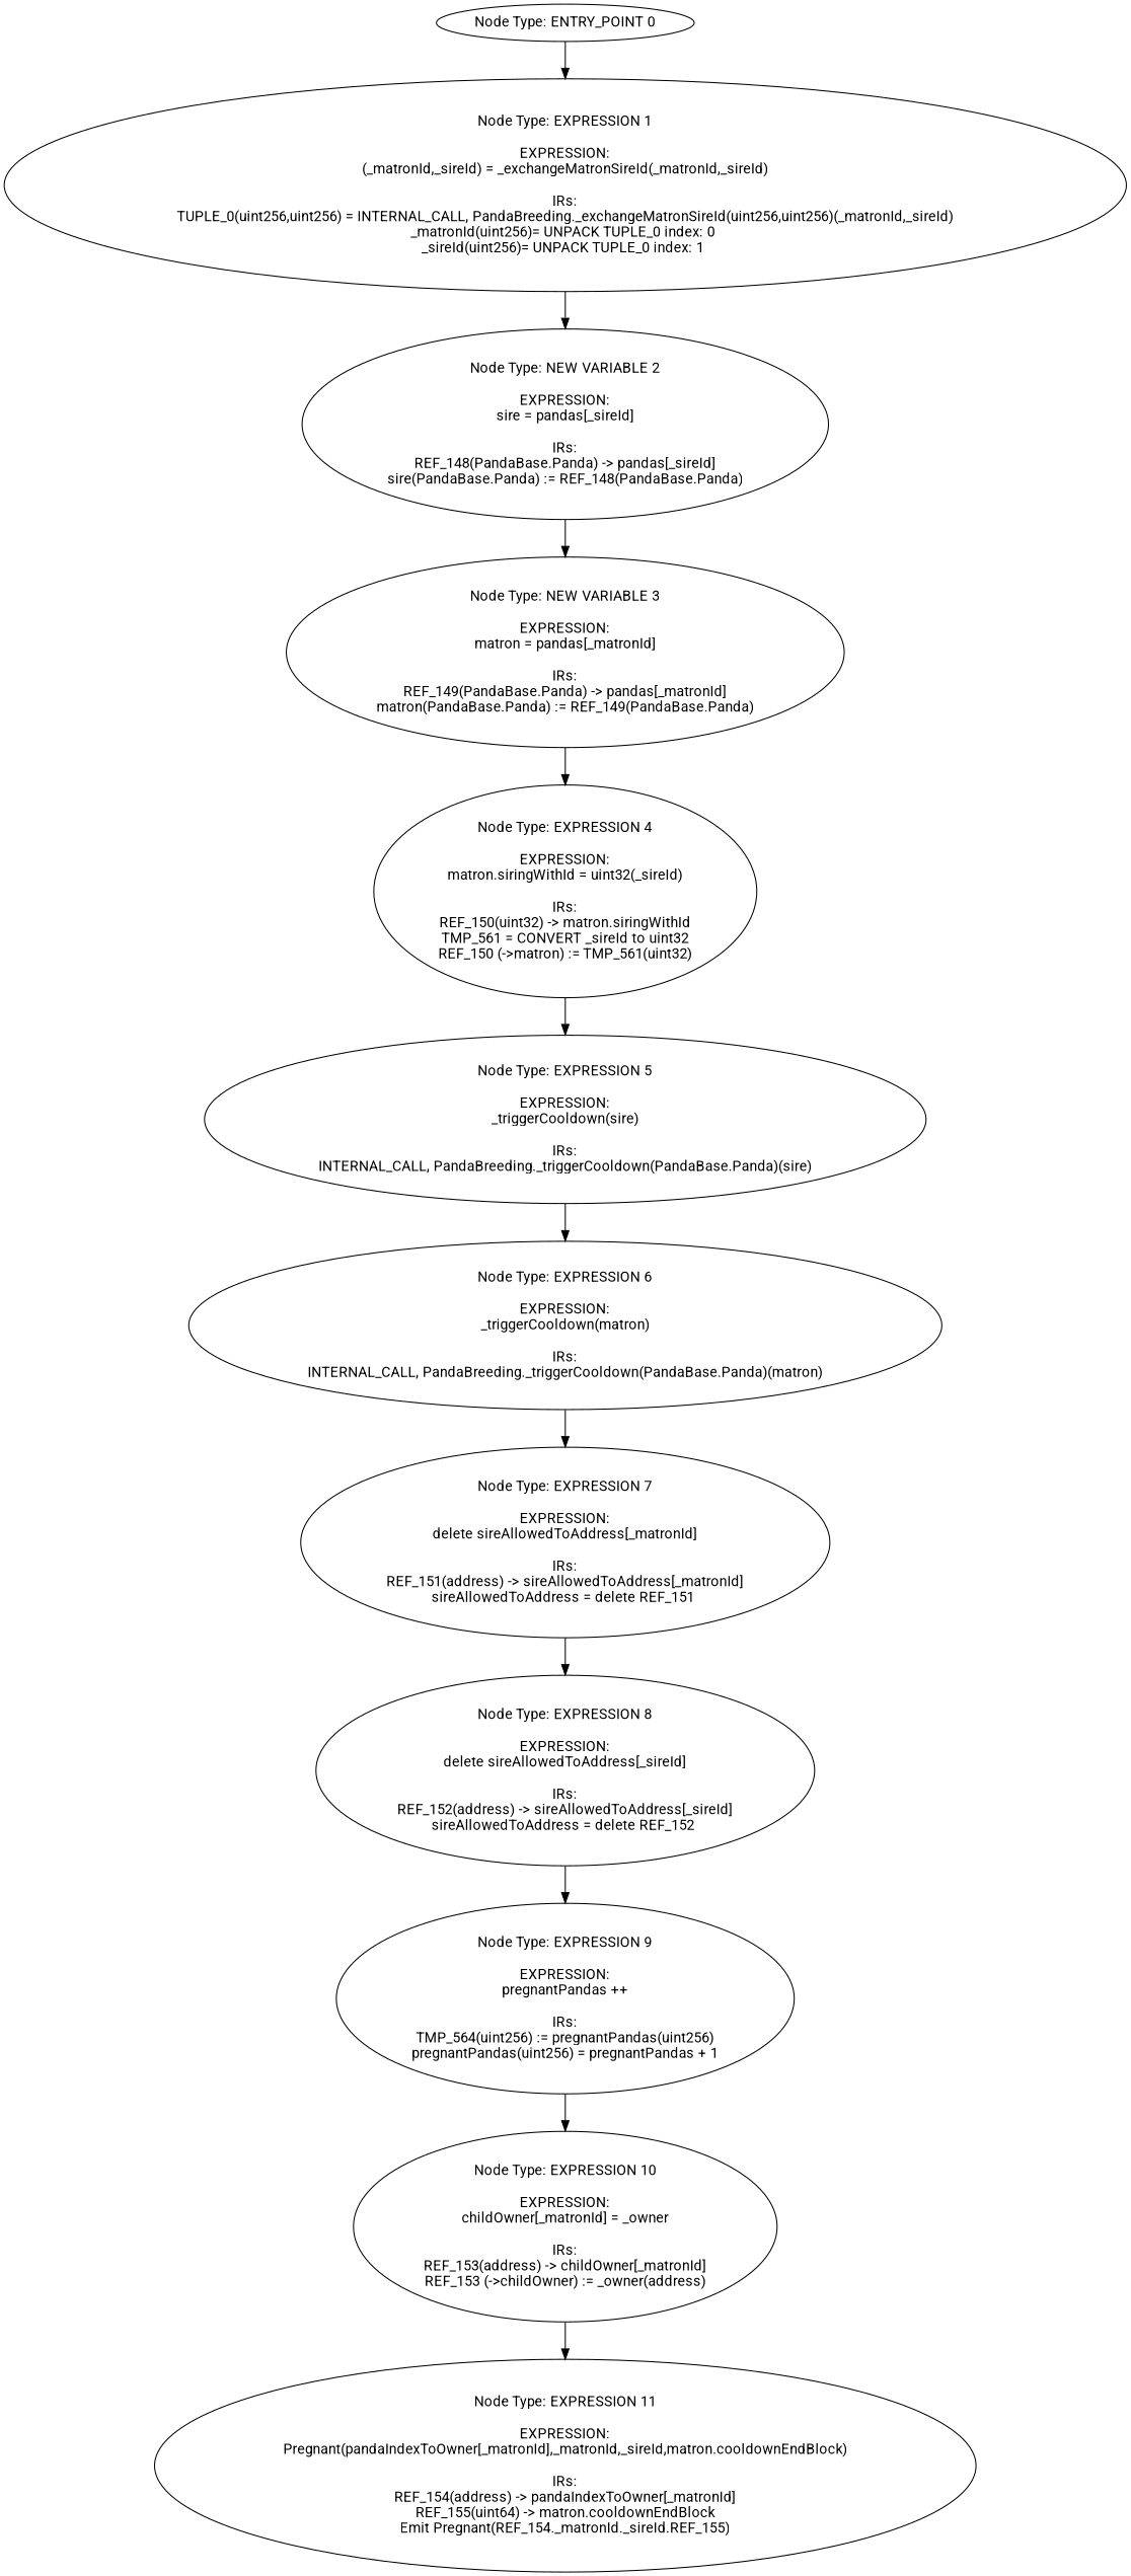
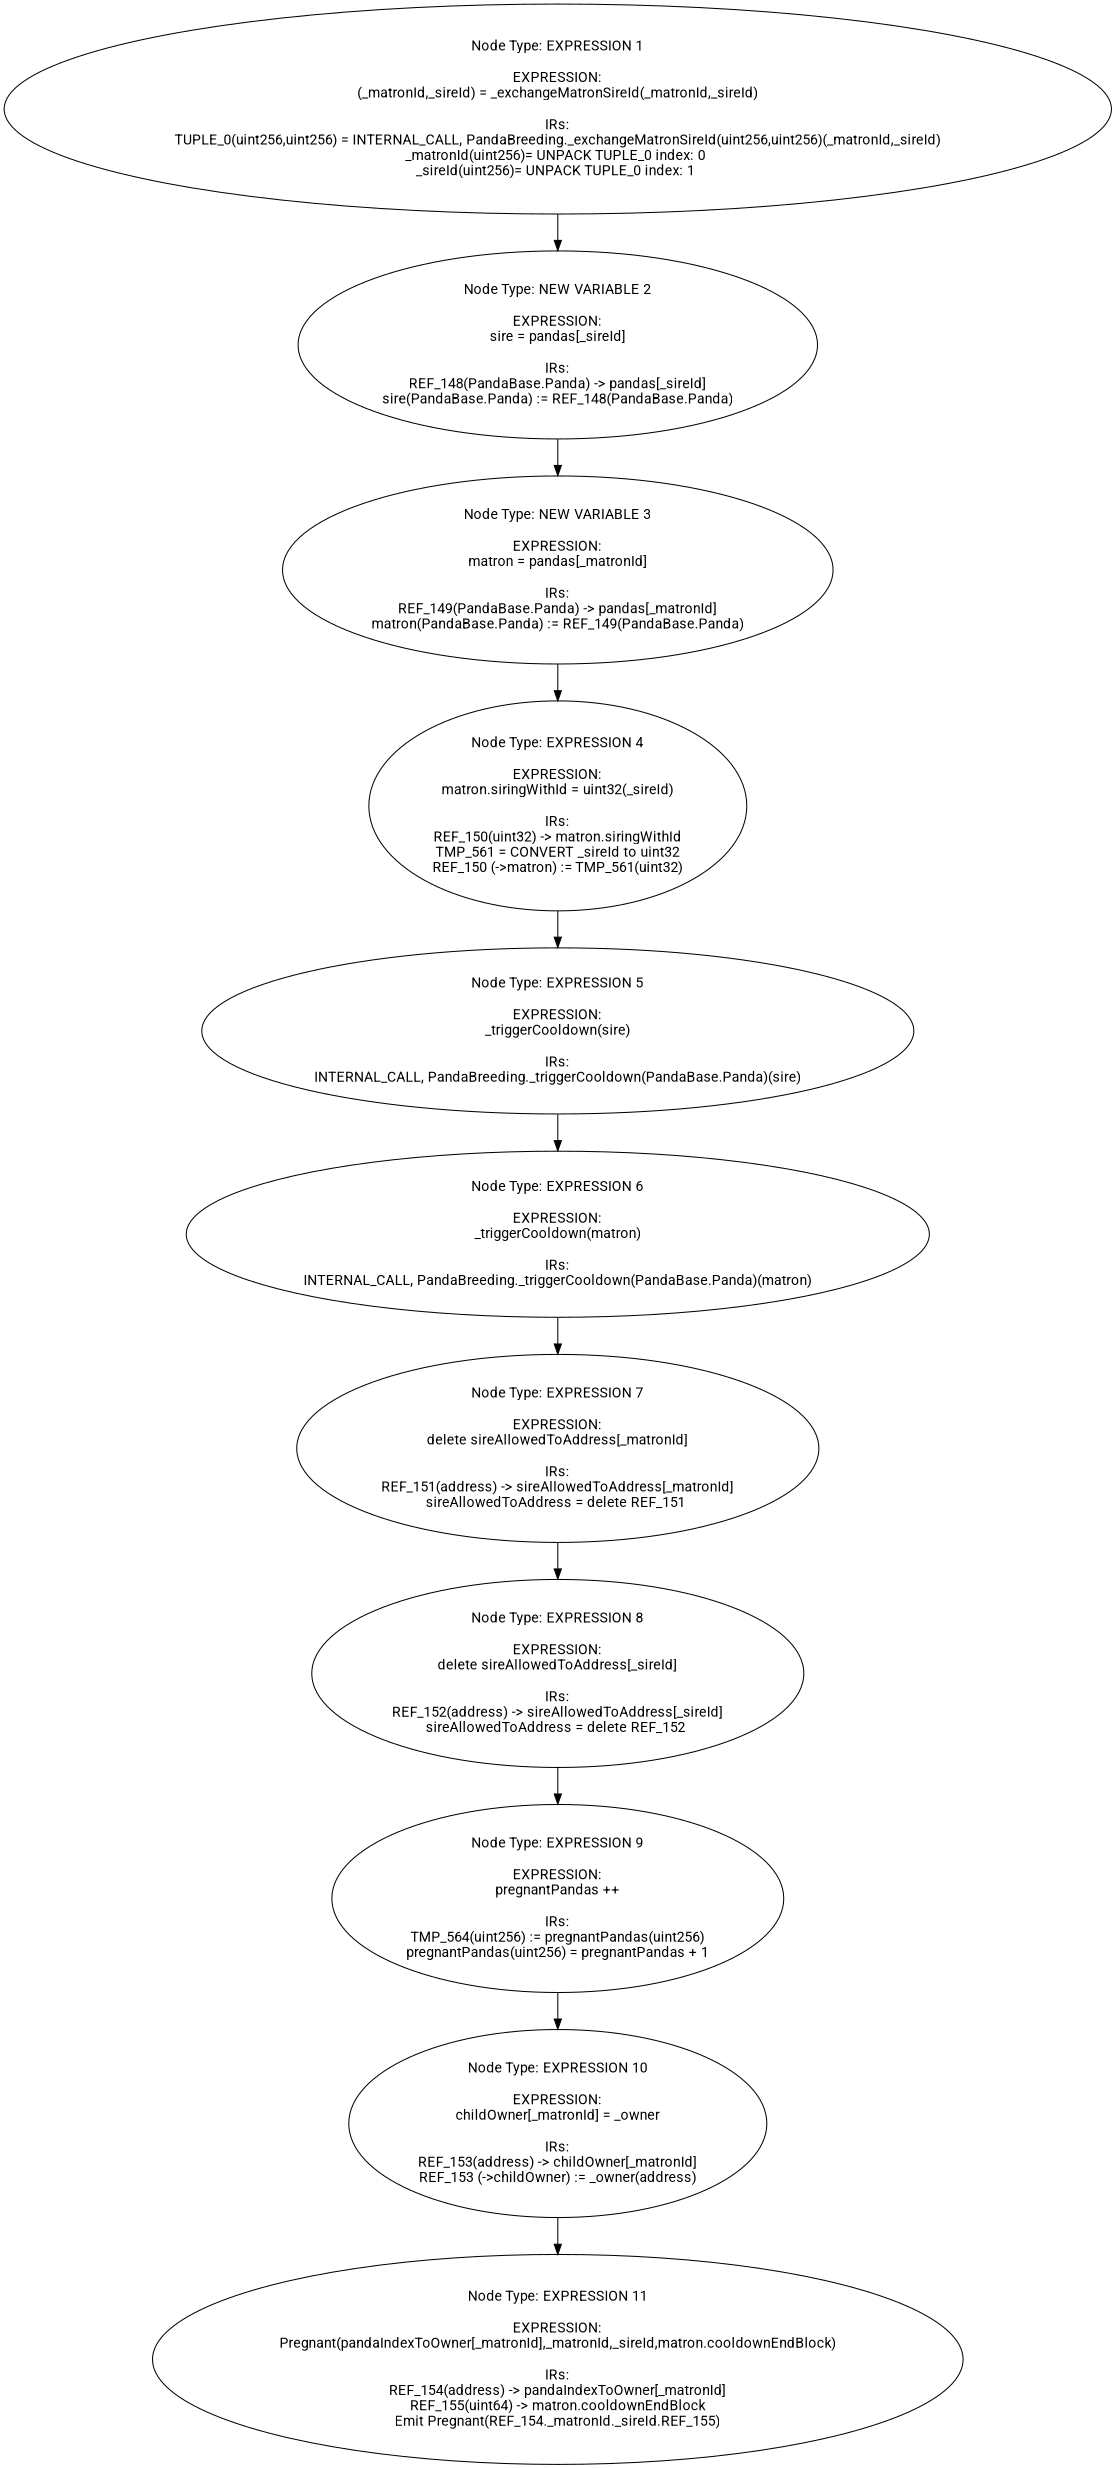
  digraph {
    fontname=Roboto
    node [fontname=Roboto]
    edge [fontname=Roboto]
-   n1 [label="Node Type: ENTRY_POINT 0\n"]
    n2 [label="Node Type: EXPRESSION 1\n\nEXPRESSION:\n(_matronId,_sireId) = _exchangeMatronSireId(_matronId,_sireId)\n\nIRs:\nTUPLE_0(uint256,uint256) = INTERNAL_CALL, PandaBreeding._exchangeMatronSireId(uint256,uint256)(_matronId,_sireId)\n_matronId(uint256)= UNPACK TUPLE_0 index: 0 \n_sireId(uint256)= UNPACK TUPLE_0 index: 1 "]
    n3 [label="Node Type: NEW VARIABLE 2\n\nEXPRESSION:\nsire = pandas[_sireId]\n\nIRs:\nREF_148(PandaBase.Panda) -> pandas[_sireId]\nsire(PandaBase.Panda) := REF_148(PandaBase.Panda)"]
    n4 [label="Node Type: NEW VARIABLE 3\n\nEXPRESSION:\nmatron = pandas[_matronId]\n\nIRs:\nREF_149(PandaBase.Panda) -> pandas[_matronId]\nmatron(PandaBase.Panda) := REF_149(PandaBase.Panda)"]
    n5 [label="Node Type: EXPRESSION 4\n\nEXPRESSION:\nmatron.siringWithId = uint32(_sireId)\n\nIRs:\nREF_150(uint32) -> matron.siringWithId\nTMP_561 = CONVERT _sireId to uint32\nREF_150 (->matron) := TMP_561(uint32)"]
    n6 [label="Node Type: EXPRESSION 5\n\nEXPRESSION:\n_triggerCooldown(sire)\n\nIRs:\nINTERNAL_CALL, PandaBreeding._triggerCooldown(PandaBase.Panda)(sire)"]
    n7 [label="Node Type: EXPRESSION 6\n\nEXPRESSION:\n_triggerCooldown(matron)\n\nIRs:\nINTERNAL_CALL, PandaBreeding._triggerCooldown(PandaBase.Panda)(matron)"]
    n8 [label="Node Type: EXPRESSION 7\n\nEXPRESSION:\ndelete sireAllowedToAddress[_matronId]\n\nIRs:\nREF_151(address) -> sireAllowedToAddress[_matronId]\nsireAllowedToAddress = delete REF_151 "]
    n9 [label="Node Type: EXPRESSION 8\n\nEXPRESSION:\ndelete sireAllowedToAddress[_sireId]\n\nIRs:\nREF_152(address) -> sireAllowedToAddress[_sireId]\nsireAllowedToAddress = delete REF_152 "]
    n10 [label="Node Type: EXPRESSION 9\n\nEXPRESSION:\npregnantPandas ++\n\nIRs:\nTMP_564(uint256) := pregnantPandas(uint256)\npregnantPandas(uint256) = pregnantPandas + 1"]
    n11 [label="Node Type: EXPRESSION 10\n\nEXPRESSION:\nchildOwner[_matronId] = _owner\n\nIRs:\nREF_153(address) -> childOwner[_matronId]\nREF_153 (->childOwner) := _owner(address)"]
    n12 [label="Node Type: EXPRESSION 11\n\nEXPRESSION:\nPregnant(pandaIndexToOwner[_matronId],_matronId,_sireId,matron.cooldownEndBlock)\n\nIRs:\nREF_154(address) -> pandaIndexToOwner[_matronId]\nREF_155(uint64) -> matron.cooldownEndBlock\nEmit Pregnant(REF_154._matronId._sireId.REF_155)"]
-   n1 -> n2
    n2 -> n3
    n3 -> n4
    n4 -> n5
    n5 -> n6
    n6 -> n7
    n7 -> n8
    n8 -> n9
    n9 -> n10
    n10 -> n11
    n11 -> n12
  }
